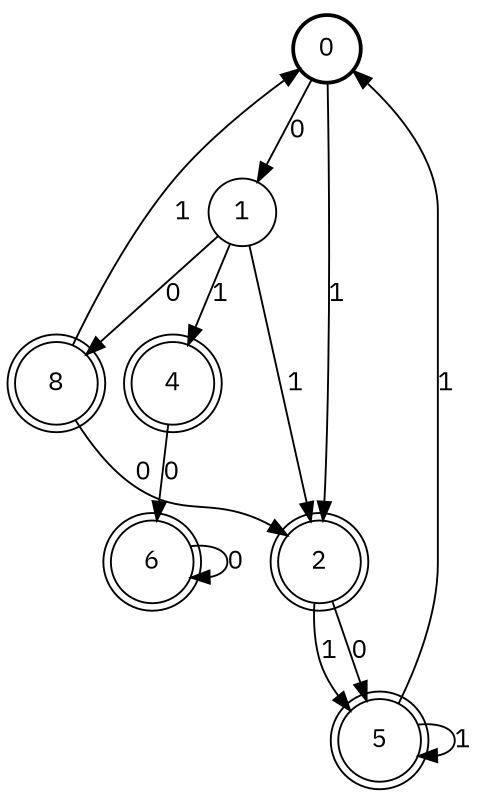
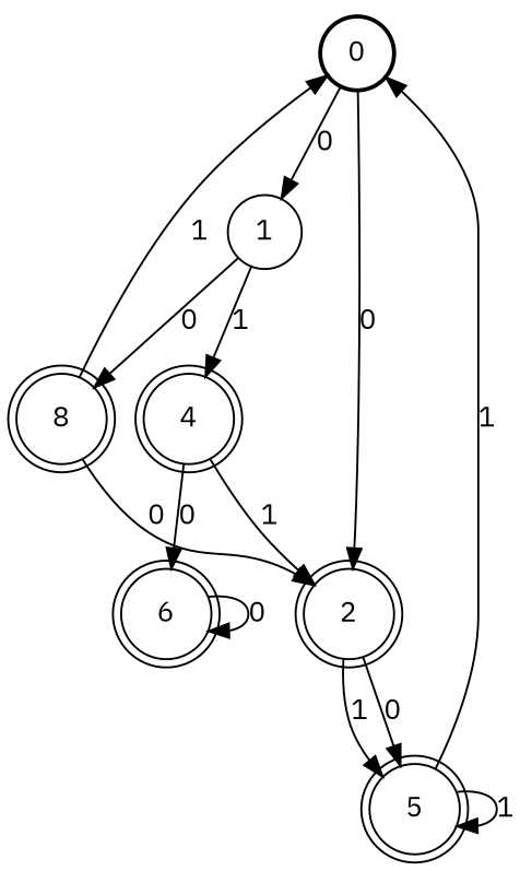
  digraph {
    fontname="IBM Plex Sans"
    node [fontname="IBM Plex Sans" shape=circle peripheries=2]
    edge [fontname="IBM Plex Sans"]
    0 [style=bold peripheries=""]
    1 [peripheries=""]
    2
    n4 [label=8]
    4
    5
    6
    0 -> 1 [label=0]
-   0 -> 2 [label=1]
+   0 -> 2 [label=0]
    1 -> n4 [label=0]
    1 -> 4 [label=1]
    2 -> 5 [label=0]
    2 -> 5 [label=1]
    n4 -> 0 [label=1]
    n4 -> 2 [label=0]
-   1 -> 2 [label=1]
+   4 -> 2 [label=1]
    4 -> 6 [label=0]
    5 -> 0 [label=1]
    5 -> 5 [label=1]
    6 -> 6 [label=0]
  }
